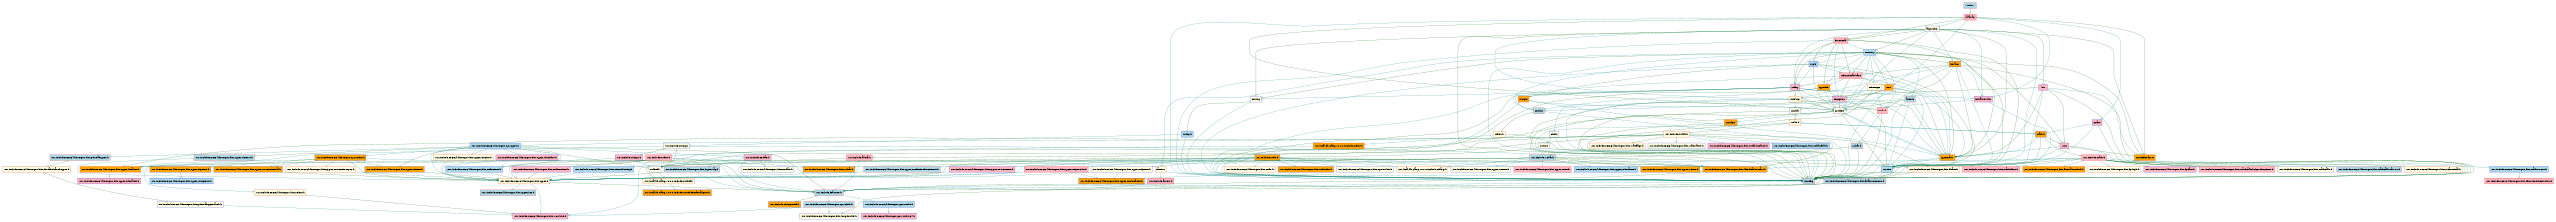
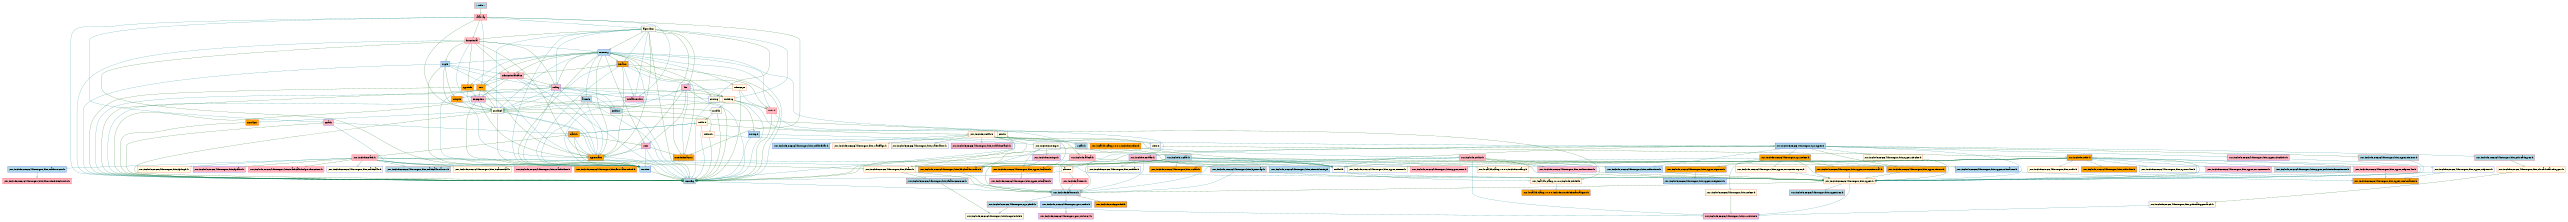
  digraph {
    node [color=blue fillcolor=lightyellow shape=box style=filled]
    edge [arrowhead=onormal color=teal]
    n1 [color=red fillcolor=lightblue label="\<stdin\>"]
    n2 [color=red fillcolor=lightpink label=valarray]
    n3 [color=red fillcolor=orange label=new]
    n4 [label=cstddef]
    n5 [color=red fillcolor=lightpink label=functional]
    n6 [fillcolor=lightpink label=cmath]
    n7 [color=red fillcolor=lightblue label=__config]
    n8 [color=red fillcolor=orange label=__undef_macros]
    n9 [fillcolor=lightpink label=initializer_list]
    n10 [label=algorithm]
    n11 [fillcolor=lightblue label=version]
    n12 [color=red fillcolor=orange label=type_traits]
    n13 [fillcolor=lightpink label=exception]
    n14 [color=red label="/usr/local/lib/clang/10.0.0/include/stddef.h"]
    n15 [color=red fillcolor=orange label=__nullptr]
    n16 [fillcolor=lightblue label=memory]
    n17 [color=red fillcolor=orange label=typeinfo]
    n18 [color=red fillcolor=lightpink label=__functional_base]
    n19 [fillcolor=lightblue label=tuple]
    n20 [fillcolor=lightpink label=utility]
    n21 [fillcolor=orange label="math.h"]
    n22 [color=red fillcolor=lightblue label="/usr/include/features.h"]
    n23 [fillcolor=orange label=iterator]
    n24 [label=cstring]
    n25 [color=red label=__debug]
    n26 [fillcolor=lightpink label=bit]
    n27 [color=red label="/usr/include/x86_64-linux-gnu/bits/stdio.h"]
    n28 [color=red label=stdexcept]
    n29 [color=red label=cassert]
    n30 [color=red fillcolor=lightblue label=atomic]
    n31 [fillcolor=lightpink label=wint]
    n32 [color=red fillcolor=lightblue label=cstdint]
    n33 [color=red fillcolor=lightpink label=iosfwd]
    n34 [color=red fillcolor=orange label=__tuple]
    n35 [color=red fillcolor=lightpink label="/usr/include/assert.h"]
    n36 [fillcolor=lightblue label="string.h"]
    n37 [color=red label="stdint.h"]
    n38 [color=red fillcolor=lightblue label="wchar.h"]
    n39 [label=cstdlib]
    n40 [color=red label="stdlib.h"]
    n41 [label=cstdio]
    n42 [fillcolor=orange label="/usr/local/lib/clang/10.0.0/include/__stddef_max_align_t.h"]
    n43 [fillcolor=orange label="/usr/include/stdc-predef.h"]
    n44 [color=red fillcolor=lightblue label="/usr/include/x86_64-linux-gnu/sys/cdefs.h"]
    n45 [fillcolor=lightblue label="/usr/include/x86_64-linux-gnu/gnu/stubs.h"]
    n46 [color=red fillcolor=lightpink label="/usr/include/math.h"]
    n47 [color=red label="/usr/include/stdlib.h"]
    n48 [fillcolor=orange label="/usr/include/x86_64-linux-gnu/bits/libc-header-start.h"]
    n49 [color=red label="/usr/include/x86_64-linux-gnu/bits/floatn.h"]
    n50 [color=red label="/usr/include/x86_64-linux-gnu/bits/types.h"]
    n51 [fillcolor=lightblue label="/usr/include/x86_64-linux-gnu/bits/math-vector.h"]
    n52 [color=red fillcolor=orange label="/usr/include/x86_64-linux-gnu/bits/flt-eval-method.h"]
    n53 [color=red label="/usr/include/x86_64-linux-gnu/bits/fp-logb.h"]
    n54 [fillcolor=lightpink label="/usr/include/x86_64-linux-gnu/bits/fp-fast.h"]
    n55 [color=red fillcolor=lightpink label="/usr/include/x86_64-linux-gnu/bits/mathcalls-helper-functions.h"]
    n56 [label="/usr/include/x86_64-linux-gnu/bits/mathcalls.h"]
    n57 [color=red fillcolor=lightblue label="/usr/include/x86_64-linux-gnu/bits/mathcalls-narrow.h"]
    n58 [color=red label="/usr/include/x86_64-linux-gnu/bits/iscanonical.h"]
    n59 [color=red fillcolor=lightpink label="/usr/include/x86_64-linux-gnu/bits/mathinline.h"]
    n60 [label="stddef.h"]
    n61 [color=red label="/usr/include/x86_64-linux-gnu/bits/waitflags.h"]
    n62 [label="/usr/include/x86_64-linux-gnu/bits/waitstatus.h"]
    n63 [color=red fillcolor=orange label="/usr/include/x86_64-linux-gnu/bits/types/locale_t.h"]
    n64 [fillcolor=lightblue label="/usr/include/x86_64-linux-gnu/sys/types.h"]
    n65 [color=red fillcolor=lightpink label="/usr/include/alloca.h"]
    n66 [fillcolor=lightpink label="/usr/include/x86_64-linux-gnu/bits/stdlib-bsearch.h"]
    n67 [fillcolor=lightblue label="/usr/include/x86_64-linux-gnu/bits/stdlib-float.h"]
    n68 [color=red fillcolor=lightblue label="/usr/include/x86_64-linux-gnu/bits/floatn-common.h"]
    n69 [fillcolor=lightpink label="/usr/include/x86_64-linux-gnu/bits/types/__locale_t.h"]
    n70 [color=red label="/usr/include/x86_64-linux-gnu/bits/types/clock_t.h"]
    n71 [fillcolor=lightpink label="/usr/include/x86_64-linux-gnu/bits/types/clockid_t.h"]
    n72 [fillcolor=orange label="/usr/include/x86_64-linux-gnu/bits/types/time_t.h"]
    n73 [color=red fillcolor=lightblue label="/usr/include/x86_64-linux-gnu/bits/types/timer_t.h"]
    n74 [fillcolor=lightblue label="/usr/include/x86_64-linux-gnu/bits/stdint-intn.h"]
    n75 [fillcolor=lightpink label="/usr/include/endian.h"]
    n76 [fillcolor=orange label="/usr/include/x86_64-linux-gnu/sys/select.h"]
    n77 [color=red fillcolor=lightblue label="/usr/include/x86_64-linux-gnu/bits/pthreadtypes.h"]
    n78 [label="/usr/include/x86_64-linux-gnu/bits/long-double.h"]
    n79 [color=red fillcolor=lightblue label="/usr/include/x86_64-linux-gnu/bits/typesizes.h"]
    n80 [fillcolor=lightpink label="/usr/include/x86_64-linux-gnu/bits/wordsize.h"]
    n81 [label="/usr/include/x86_64-linux-gnu/bits/endian.h"]
    n82 [color=red fillcolor=lightblue label="/usr/include/x86_64-linux-gnu/bits/byteswap.h"]
    n83 [fillcolor=lightblue label="/usr/include/x86_64-linux-gnu/bits/uintn-identity.h"]
    n84 [color=red label="/usr/include/x86_64-linux-gnu/bits/select.h"]
    n85 [fillcolor=orange label="/usr/include/x86_64-linux-gnu/bits/types/sigset_t.h"]
    n86 [fillcolor=orange label="/usr/include/x86_64-linux-gnu/bits/types/struct_timeval.h"]
    n87 [color=red label="/usr/include/x86_64-linux-gnu/bits/types/struct_timespec.h"]
    n88 [color=red label="/usr/include/x86_64-linux-gnu/bits/thread-shared-types.h"]
    n89 [fillcolor=lightpink label="/usr/include/x86_64-linux-gnu/gnu/stubs-64.h"]
    n90 [fillcolor=lightblue label="/usr/include/x86_64-linux-gnu/bits/types/__sigset_t.h"]
    n91 [label="/usr/include/x86_64-linux-gnu/bits/pthreadtypes-arch.h"]
    n92 [color=red fillcolor=lightpink label="/usr/include/x86_64-linux-gnu/bits/libm-simd-decl-stubs.h"]
    n93 [label="/usr/include/string.h"]
    n94 [fillcolor=lightpink label="/usr/include/strings.h"]
    n95 [color=red fillcolor=orange label="/usr/local/lib/clang/10.0.0/include/stdint.h"]
    n96 [color=red fillcolor=lightpink label="/usr/include/stdint.h"]
    n97 [fillcolor=orange label="/usr/include/x86_64-linux-gnu/bits/wchar.h"]
    n98 [fillcolor=lightpink label="/usr/include/x86_64-linux-gnu/bits/stdint-uintn.h"]
    n99 [label="stdio.h"]
    n100 [color=red fillcolor=lightblue label="/usr/include/wchar.h"]
    n101 [color=red label="/usr/local/lib/clang/10.0.0/include/stdarg.h"]
-   n102 [fillcolor=orange label="/usr/include/x86_64-linux-gnu/bits/types/wint_t.h"]
    n103 [fillcolor=lightblue label="/usr/include/x86_64-linux-gnu/bits/types/mbstate_t.h"]
    n104 [label="/usr/include/x86_64-linux-gnu/bits/types/__FILE.h"]
    n105 [color=red fillcolor=lightpink label="/usr/include/x86_64-linux-gnu/bits/types/FILE.h"]
    n106 [fillcolor=orange label="/usr/include/x86_64-linux-gnu/bits/types/__mbstate_t.h"]
    n107 [fillcolor=orange label="/usr/include/stdio.h"]
    n108 [label="/usr/include/x86_64-linux-gnu/bits/types/__fpos_t.h"]
    n109 [color=red fillcolor=lightpink label="/usr/include/x86_64-linux-gnu/bits/types/__fpos64_t.h"]
    n110 [fillcolor=lightpink label="/usr/include/x86_64-linux-gnu/bits/types/struct_FILE.h"]
    n111 [color=red fillcolor=lightblue label="/usr/include/x86_64-linux-gnu/bits/types/cookie_io_functions_t.h"]
    n112 [fillcolor=orange label="/usr/include/x86_64-linux-gnu/bits/stdio_lim.h"]
    n113 [label="/usr/include/x86_64-linux-gnu/bits/sys_errlist.h"]
    n1 -> n2 [color=darkgreen]
    n2 -> n3 [arrowhead=odot]
    n2 -> n4 [arrowhead=odot color=darkgreen]
    n2 -> n5 [arrowhead=odot color=darkgreen]
    n2 -> n6
    n2 -> n7 [arrowhead=odot]
    n2 -> n8 [color=darkgreen]
    n2 -> n9
    n2 -> n10 [arrowhead=odot]
    n3 -> n4 [arrowhead=odot color=darkgreen]
    n3 -> n7
    n3 -> n11
    n3 -> n12 [color=darkgreen]
    n3 -> n13 [color=darkgreen]
    n4 -> n7 [color=darkgreen]
    n4 -> n11 [color=darkgreen]
    n4 -> n12 [arrowhead=odot]
    n4 -> n14 [color=darkgreen]
    n4 -> n15
    n5 -> n7 [arrowhead=odot]
    n5 -> n11 [arrowhead=odot color=darkgreen]
    n5 -> n12 [color=darkgreen]
    n5 -> n13 [arrowhead=odot]
    n5 -> n16 [arrowhead=odot]
    n5 -> n17 [color=darkgreen]
    n5 -> n18 [color=darkgreen]
    n5 -> n19 [color=darkgreen]
    n5 -> n20 [arrowhead=odot color=darkgreen]
    n6 -> n7 [arrowhead=odot color=darkgreen]
    n6 -> n11
    n6 -> n21 [arrowhead=odot]
    n7 -> n22 [arrowhead=odot]
    n9 -> n4
    n9 -> n7
    n10 -> n4 [arrowhead=odot]
    n10 -> n5 [arrowhead=odot color=darkgreen]
    n10 -> n7 [color=darkgreen]
    n10 -> n8 [color=darkgreen]
    n10 -> n9 [arrowhead=odot]
    n10 -> n11
    n10 -> n12 [color=darkgreen]
    n10 -> n16 [color=darkgreen]
    n10 -> n20
    n10 -> n23
    n10 -> n24 [color=darkgreen]
    n10 -> n25
    n10 -> n26 [arrowhead=odot color=darkgreen]
    n11 -> n7 [color=darkgreen]
    n12 -> n4
    n12 -> n7
    n12 -> n11 [arrowhead=odot]
    n13 -> n4 [color=darkgreen]
    n13 -> n7 [color=darkgreen]
    n13 -> n11 [color=darkgreen]
    n13 -> n12 [arrowhead=odot color=darkgreen]
    n13 -> n39 [color=darkgreen]
    n14 -> n42 [arrowhead=odot]
    n15 -> n7 [arrowhead=odot color=darkgreen]
    n16 -> n3 [arrowhead=odot color=darkgreen]
    n16 -> n4
    n16 -> n7 [arrowhead=odot]
    n16 -> n8 [arrowhead=odot color=darkgreen]
    n16 -> n11 [arrowhead=odot color=darkgreen]
    n16 -> n12 [color=darkgreen]
    n16 -> n17
    n16 -> n18 [color=darkgreen]
    n16 -> n19
    n16 -> n20 [color=darkgreen]
    n16 -> n23 [color=darkgreen]
    n16 -> n24 [color=darkgreen]
    n16 -> n28
    n16 -> n29 [arrowhead=odot]
    n16 -> n30 [arrowhead=odot]
    n16 -> n31 [arrowhead=odot color=darkgreen]
    n16 -> n32
    n16 -> n33
    n17 -> n4
    n17 -> n7 [color=darkgreen]
    n17 -> n13
    n17 -> n32
    n18 -> n3 [color=darkgreen]
    n18 -> n7 [arrowhead=odot]
    n18 -> n12 [arrowhead=odot]
    n18 -> n13 [arrowhead=odot color=darkgreen]
    n18 -> n17 [arrowhead=odot]
    n18 -> n20 [color=darkgreen]
    n19 -> n4 [arrowhead=odot color=darkgreen]
    n19 -> n7
    n19 -> n11 [color=darkgreen]
    n19 -> n12 [arrowhead=odot]
    n19 -> n18
    n19 -> n20
    n19 -> n34 [color=darkgreen]
    n20 -> n4 [arrowhead=odot]
    n20 -> n7 [color=darkgreen]
    n20 -> n9
    n20 -> n11 [arrowhead=odot]
    n20 -> n12
    n20 -> n24 [arrowhead=odot]
    n20 -> n25 [color=darkgreen]
    n20 -> n32 [arrowhead=odot]
    n20 -> n34
    n21 -> n7 [color=darkgreen]
    n21 -> n12 [arrowhead=odot]
    n21 -> n31 [color=darkgreen]
    n21 -> n40
    n21 -> n46 [color=darkgreen]
    n22 -> n43 [arrowhead=odot color=darkgreen]
    n22 -> n44 [arrowhead=odot]
    n22 -> n45 [arrowhead=odot]
    n23 -> n4
    n23 -> n7 [color=darkgreen]
    n23 -> n9
    n23 -> n11
    n23 -> n12 [arrowhead=odot color=darkgreen]
    n23 -> n18 [arrowhead=odot color=darkgreen]
    n23 -> n25
    n23 -> n33 [color=darkgreen]
    n24 -> n7
    n24 -> n36 [arrowhead=odot color=darkgreen]
    n25 -> n4 [arrowhead=odot color=darkgreen]
    n25 -> n7
    n25 -> n33 [color=darkgreen]
    n25 -> n39
    n25 -> n41
    n26 -> n7 [color=darkgreen]
    n26 -> n8
    n26 -> n11
    n26 -> n12 [color=darkgreen]
    n26 -> n25 [color=darkgreen]
    n26 -> n31 [color=darkgreen]
    n28 -> n7 [color=darkgreen]
    n28 -> n13 [arrowhead=odot]
    n28 -> n33
    n29 -> n7
    n29 -> n35 [arrowhead=odot]
    n30 -> n4 [color=darkgreen]
    n30 -> n7
    n30 -> n11
    n30 -> n12
    n30 -> n32 [arrowhead=odot]
    n31 -> n7 [arrowhead=odot]
    n31 -> n8 [arrowhead=odot color=darkgreen]
    n31 -> n11 [arrowhead=odot]
    n31 -> n12 [arrowhead=odot]
    n32 -> n7
    n32 -> n37 [arrowhead=odot color=darkgreen]
    n33 -> n7 [color=darkgreen]
    n33 -> n38 [arrowhead=odot]
    n34 -> n4
    n34 -> n7 [arrowhead=odot]
    n34 -> n12
    n35 -> n22
    n36 -> n7
    n36 -> n93 [arrowhead=odot]
    n37 -> n7 [color=darkgreen]
    n37 -> n95 [arrowhead=odot]
    n38 -> n7 [color=darkgreen]
    n38 -> n100 [arrowhead=odot color=darkgreen]
    n39 -> n7 [arrowhead=odot color=darkgreen]
    n39 -> n40 [color=darkgreen]
    n40 -> n7 [arrowhead=odot]
    n40 -> n21 [arrowhead=odot]
    n40 -> n47 [color=darkgreen]
    n41 -> n7
    n41 -> n99 [arrowhead=odot color=darkgreen]
    n44 -> n78 [color=darkgreen]
    n44 -> n80
    n45 -> n89 [color=darkgreen]
    n46 -> n48
    n46 -> n49 [arrowhead=odot color=darkgreen]
    n46 -> n50
    n46 -> n51 [arrowhead=odot]
    n46 -> n52 [arrowhead=odot]
    n46 -> n53
    n46 -> n54 [color=darkgreen]
    n46 -> n55 [arrowhead=odot color=darkgreen]
    n46 -> n56 [arrowhead=odot color=darkgreen]
    n46 -> n57
    n46 -> n58 [arrowhead=odot color=darkgreen]
    n46 -> n59 [arrowhead=odot]
    n47 -> n48 [arrowhead=odot color=darkgreen]
    n47 -> n49 [arrowhead=odot color=darkgreen]
    n47 -> n60 [arrowhead=odot color=darkgreen]
    n47 -> n61 [color=darkgreen]
    n47 -> n62 [color=darkgreen]
    n47 -> n63 [color=darkgreen]
    n47 -> n64
    n47 -> n65 [color=darkgreen]
    n47 -> n66 [arrowhead=odot]
    n47 -> n67 [arrowhead=odot]
    n48 -> n22 [color=darkgreen]
    n49 -> n22 [arrowhead=odot color=darkgreen]
    n49 -> n68 [arrowhead=odot color=darkgreen]
    n50 -> n22 [color=darkgreen]
    n50 -> n79 [arrowhead=odot]
    n50 -> n80 [arrowhead=odot]
    n51 -> n92 [color=darkgreen]
    n60 -> n14
    n63 -> n69 [arrowhead=odot color=darkgreen]
    n64 -> n22 [arrowhead=odot color=darkgreen]
    n64 -> n50
    n64 -> n60 [arrowhead=odot color=darkgreen]
    n64 -> n70
    n64 -> n71 [arrowhead=odot]
    n64 -> n72 [arrowhead=odot color=darkgreen]
    n64 -> n73 [arrowhead=odot color=darkgreen]
    n64 -> n74 [arrowhead=odot]
    n64 -> n75 [arrowhead=odot]
    n64 -> n76
    n64 -> n77 [arrowhead=odot]
    n65 -> n22 [arrowhead=odot]
    n65 -> n60 [arrowhead=odot color=darkgreen]
    n68 -> n22
    n68 -> n78 [color=darkgreen]
    n70 -> n50 [color=darkgreen]
    n71 -> n50 [arrowhead=odot]
    n72 -> n50 [color=darkgreen]
    n73 -> n50 [arrowhead=odot]
    n74 -> n50 [arrowhead=odot color=darkgreen]
    n75 -> n22
    n75 -> n81 [arrowhead=odot color=darkgreen]
    n75 -> n82
    n75 -> n83 [arrowhead=odot]
    n76 -> n22
    n76 -> n50 [color=darkgreen]
    n76 -> n72 [arrowhead=odot]
    n76 -> n84
    n76 -> n85 [color=darkgreen]
    n76 -> n86 [arrowhead=odot color=darkgreen]
    n76 -> n87 [arrowhead=odot]
    n77 -> n88 [arrowhead=odot color=darkgreen]
    n82 -> n22 [arrowhead=odot]
    n82 -> n50 [color=darkgreen]
    n83 -> n50 [arrowhead=odot]
    n84 -> n80 [arrowhead=odot color=darkgreen]
    n85 -> n90 [arrowhead=odot color=darkgreen]
    n86 -> n50 [color=darkgreen]
    n87 -> n50
    n88 -> n91 [arrowhead=odot color=darkgreen]
    n91 -> n80 [arrowhead=odot]
    n93 -> n48 [arrowhead=odot]
    n93 -> n60 [color=darkgreen]
    n93 -> n63 [arrowhead=odot]
    n93 -> n94 [arrowhead=odot color=darkgreen]
    n94 -> n22 [arrowhead=odot color=darkgreen]
    n94 -> n60 [arrowhead=odot]
    n94 -> n63
    n95 -> n96 [arrowhead=odot]
    n96 -> n48
    n96 -> n50 [color=darkgreen]
    n96 -> n74 [arrowhead=odot color=darkgreen]
    n96 -> n80 [arrowhead=odot]
    n96 -> n97
    n96 -> n98 [color=darkgreen]
    n98 -> n50 [arrowhead=odot color=darkgreen]
    n99 -> n7 [color=darkgreen]
    n99 -> n107 [color=darkgreen]
    n100 -> n48 [color=darkgreen]
    n100 -> n49 [arrowhead=odot color=darkgreen]
    n100 -> n60 [arrowhead=odot]
    n100 -> n63 [color=darkgreen]
    n100 -> n97 [arrowhead=odot color=darkgreen]
    n100 -> n101 [arrowhead=odot]
-   n100 -> n102 [color=darkgreen]
    n100 -> n103 [arrowhead=odot color=darkgreen]
    n100 -> n104 [arrowhead=odot]
    n100 -> n105 [arrowhead=odot]
    n103 -> n106
    n107 -> n27 [arrowhead=odot]
    n107 -> n48 [color=darkgreen]
    n107 -> n50 [arrowhead=odot color=darkgreen]
    n107 -> n60 [color=darkgreen]
    n107 -> n101 [arrowhead=odot]
    n107 -> n104 [arrowhead=odot color=darkgreen]
    n107 -> n105
    n107 -> n108
    n107 -> n109 [arrowhead=odot]
    n107 -> n110
    n107 -> n111
    n107 -> n112
    n107 -> n113 [arrowhead=odot]
    n108 -> n50 [arrowhead=odot]
    n108 -> n106 [arrowhead=odot]
    n109 -> n50
    n109 -> n106 [color=darkgreen]
    n110 -> n50 [arrowhead=odot]
    n111 -> n50
  }
